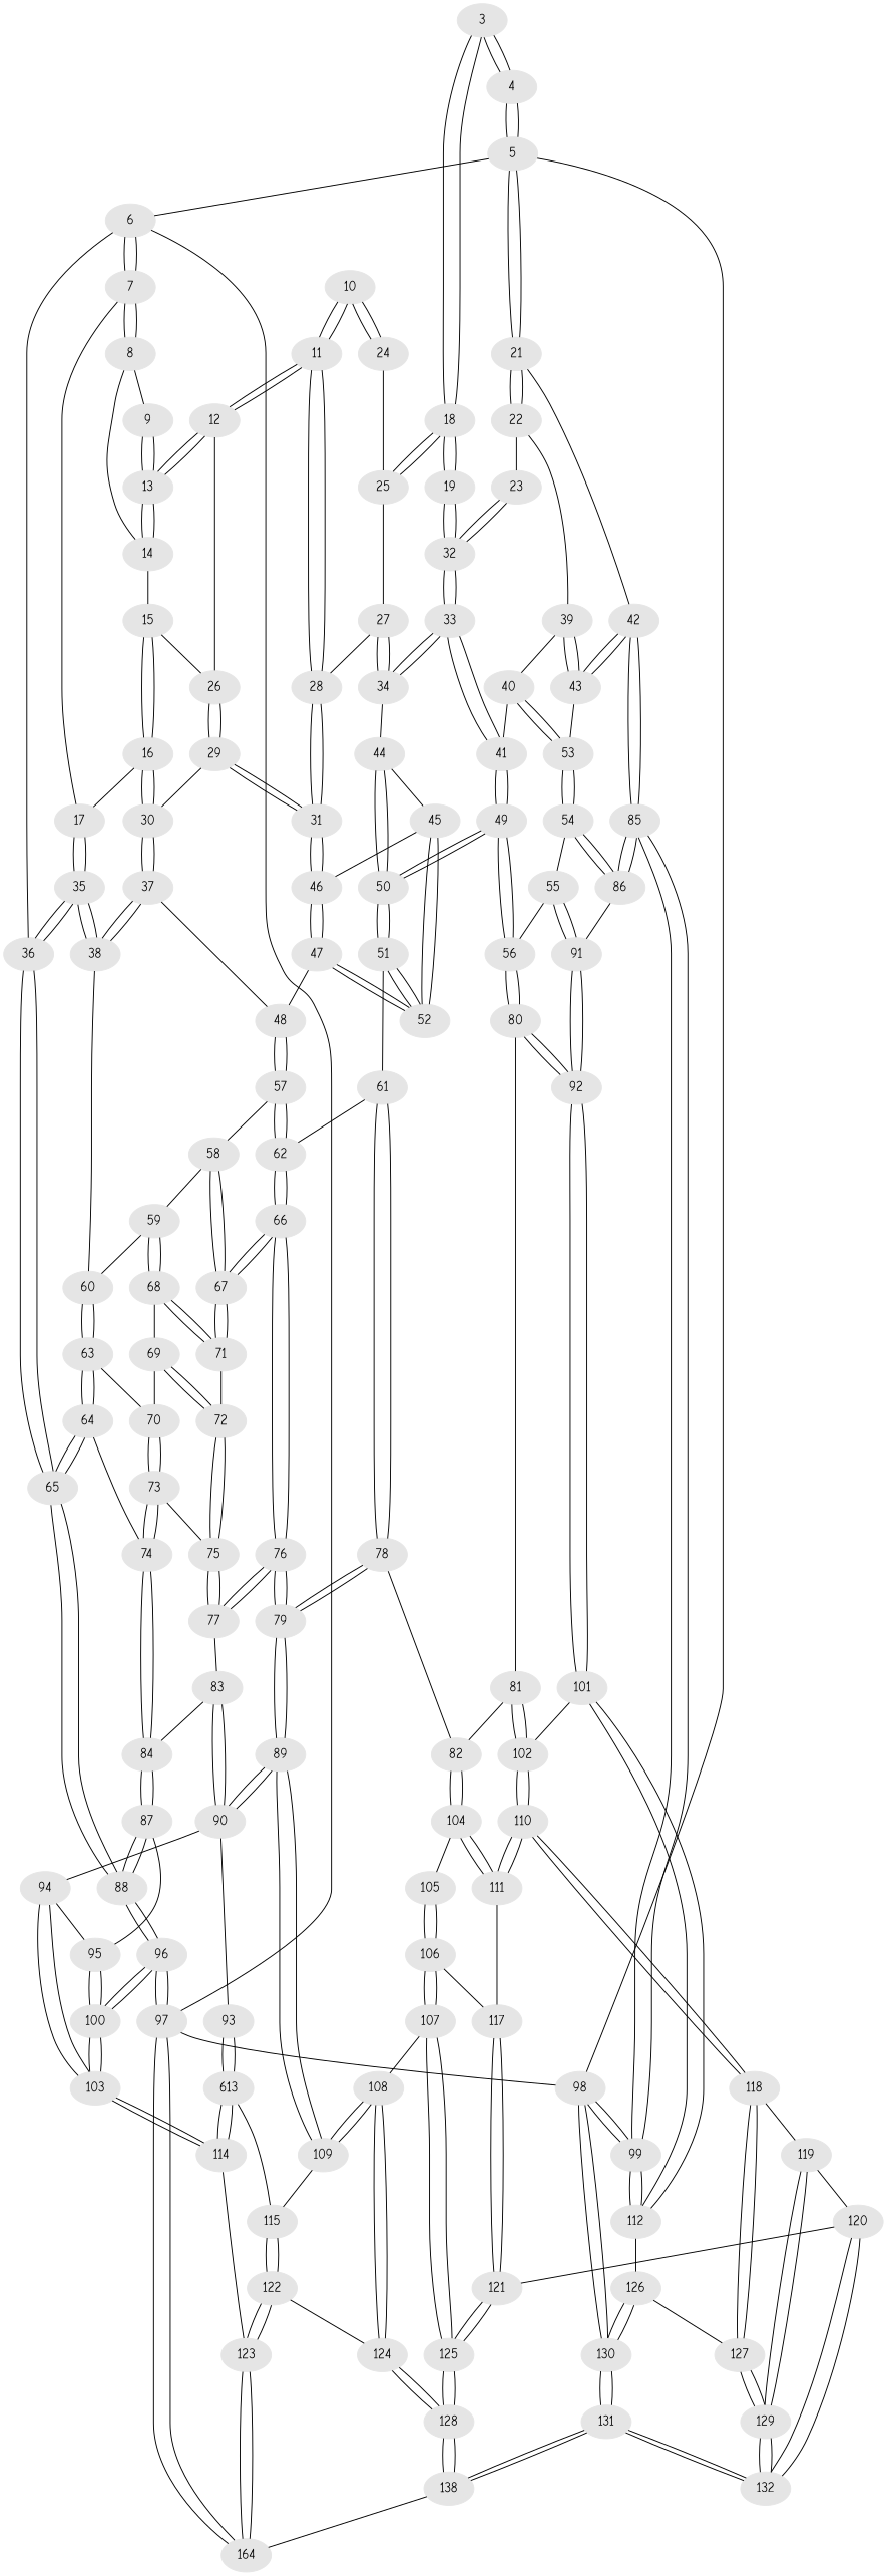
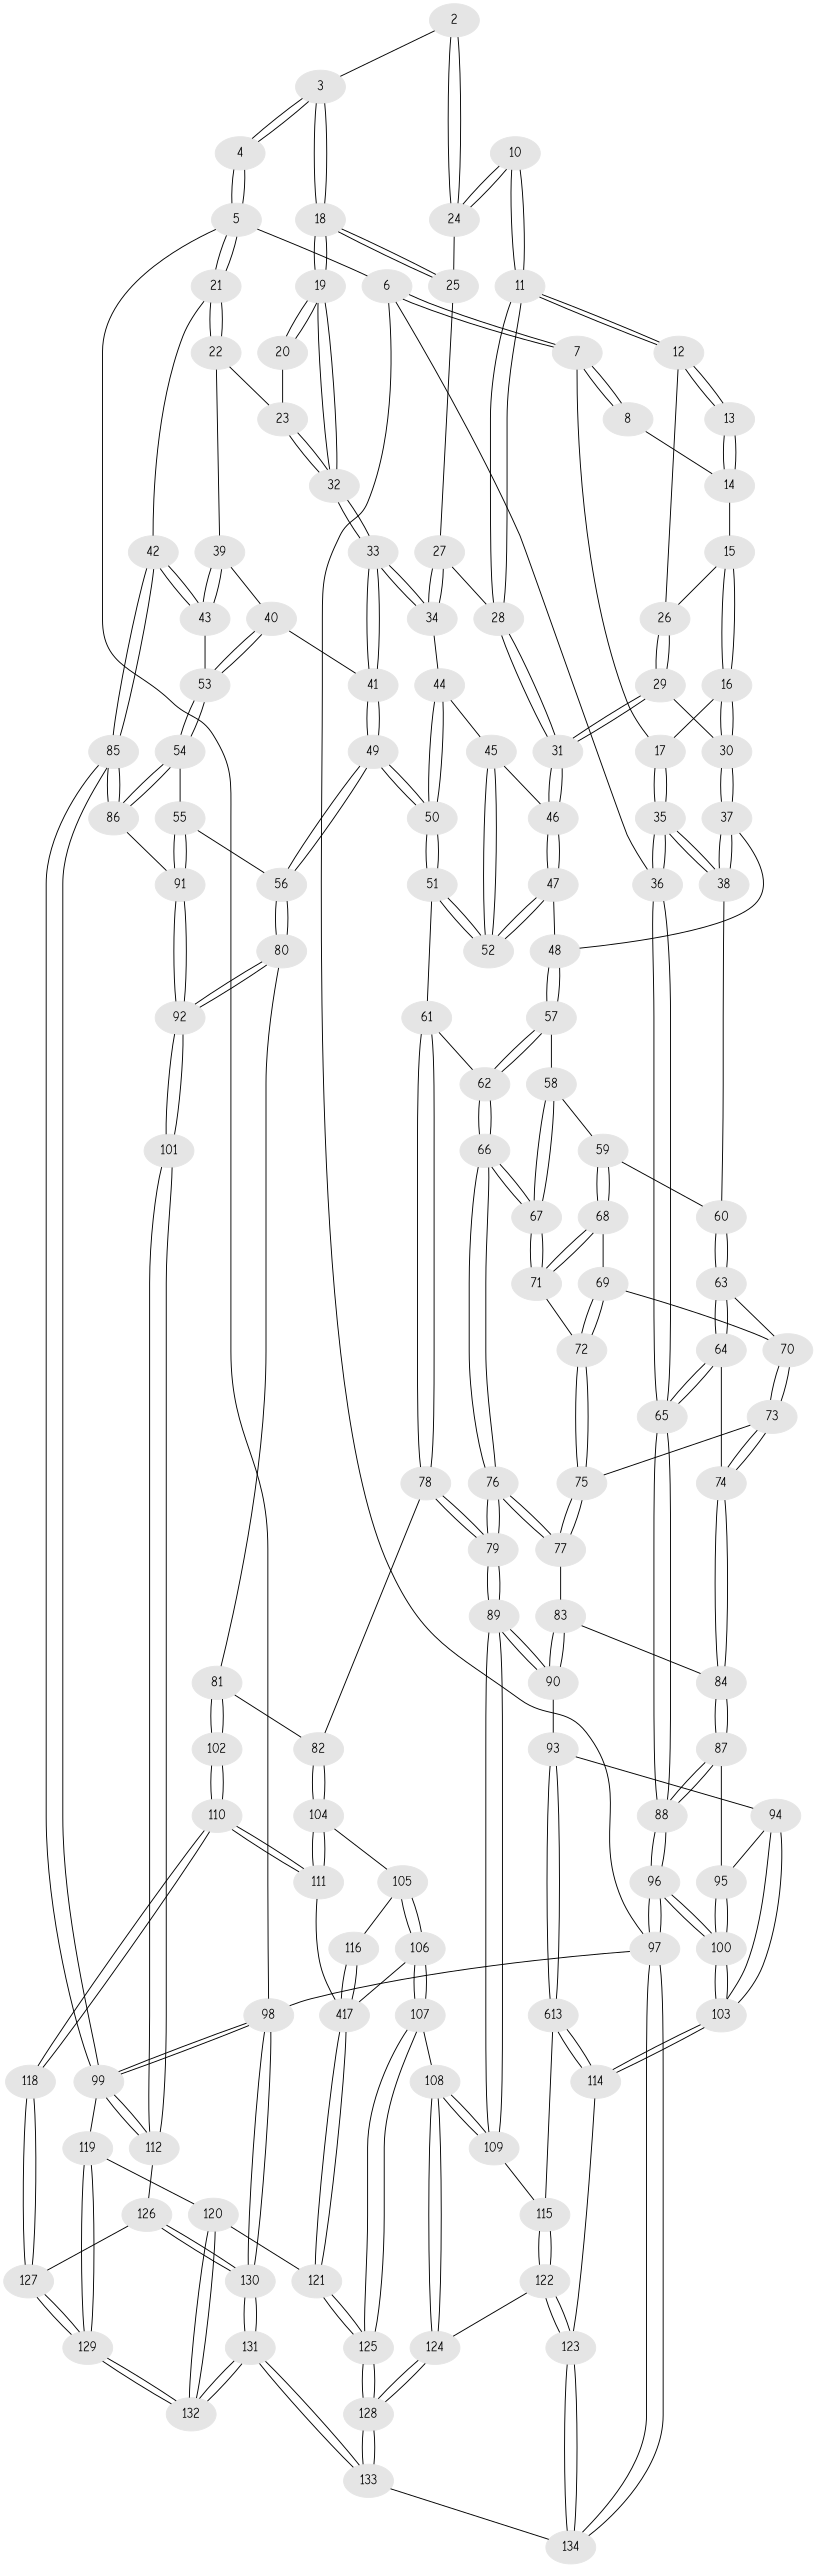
  graph {
    fontname="Comic Neue"
    node [color=gray90 fontname="Comic Neue" style=filled]
    edge [fontname="Comic Neue"]
+   2
    3
    24
    10
    11
    4
    18
    25
    5
    19
    6
    21
    98
    7
    36
    97
    22
    42
    99
    130
    8
    17
    65
-   134 [label=164]
-   9
+   134
    14
    35
    13
    15
    12
    28
    26
    31
    29
    16
    30
    37
    38
+   20
    32
    27
    23
    33
    39
    43
    85
    40
    34
    44
    46
    48
    47
    41
    49
    45
    50
    60
    88
    57
    63
    53
    54
    56
    86
    52
    51
    58
    62
    80
    61
    78
    55
    91
    92
    81
    59
    67
    66
    68
    71
    69
    64
    70
    79
    82
    76
    74
    73
    84
    96
    77
    72
    75
    87
    83
    89
    90
    104
    109
    102
    101
    110
    105
    111
    93
    95
    112
    100
    115
    94
    n111 [label=613]
    103
    114
    131
    126
    118
    123
    106
-   117
+   116
+   117 [label=417]
    107
    108
    125
    121
    124
    128
    122
    119
    127
    120
    129
    132
-   133 [label=138]
+   133
+   2 -- 3
+   2 -- 24
+   2 -- 24
    3 -- 4
    3 -- 4
    3 -- 18
    3 -- 18
    24 -- 25
    10 -- 24
    10 -- 24
    10 -- 11
    10 -- 11
    11 -- 12
    11 -- 12
    11 -- 28
    11 -- 28
    4 -- 5
    4 -- 5
    18 -- 25
    18 -- 25
    18 -- 19
    18 -- 19
    25 -- 27
    5 -- 6
    5 -- 21
    5 -- 21
    5 -- 98
+   19 -- 20
+   19 -- 20
    19 -- 32
    19 -- 32
    6 -- 7
    6 -- 7
    6 -- 36
    6 -- 97
    21 -- 22
    21 -- 22
    21 -- 42
    98 -- 99
    98 -- 99
    98 -- 130
    98 -- 130
    7 -- 8
    7 -- 8
    7 -- 17
    36 -- 65
    36 -- 65
    97 -- 98
    97 -- 134
    97 -- 134
    22 -- 23
    22 -- 39
    42 -- 43
    42 -- 43
    42 -- 85
    42 -- 85
    99 -- 112
    99 -- 112
    130 -- 131
    130 -- 131
-   8 -- 9
    8 -- 14
    17 -- 35
    17 -- 35
    65 -- 88
    65 -- 88
-   9 -- 13
-   9 -- 13
    14 -- 15
    35 -- 36
    35 -- 36
    35 -- 38
    35 -- 38
    13 -- 14
    13 -- 14
    15 -- 26
    15 -- 16
    15 -- 16
    12 -- 13
    12 -- 13
    12 -- 26
    28 -- 31
    28 -- 31
    26 -- 29
    26 -- 29
    31 -- 46
    31 -- 46
    29 -- 31
    29 -- 31
    29 -- 30
    16 -- 17
    16 -- 30
    16 -- 30
    30 -- 37
    30 -- 37
    37 -- 38
    37 -- 38
    37 -- 48
    38 -- 60
+   20 -- 23
    32 -- 33
    32 -- 33
    27 -- 28
    27 -- 34
    27 -- 34
    23 -- 32
    23 -- 32
    33 -- 34
    33 -- 34
    33 -- 41
    33 -- 41
    39 -- 43
    39 -- 43
    39 -- 40
    43 -- 53
    85 -- 99
    85 -- 99
    85 -- 86
    85 -- 86
    40 -- 41
    40 -- 53
    40 -- 53
    34 -- 44
    44 -- 45
    44 -- 50
    44 -- 50
    46 -- 47
    46 -- 47
    48 -- 57
    48 -- 57
    47 -- 48
    47 -- 52
    47 -- 52
    41 -- 49
    41 -- 49
    49 -- 50
    49 -- 50
    49 -- 56
    49 -- 56
    45 -- 46
    45 -- 52
    45 -- 52
    50 -- 51
    50 -- 51
    60 -- 63
    60 -- 63
    88 -- 96
    88 -- 96
    57 -- 58
    57 -- 62
    57 -- 62
    63 -- 64
    63 -- 64
    63 -- 70
    53 -- 54
    53 -- 54
    54 -- 86
    54 -- 86
    54 -- 55
    56 -- 80
    56 -- 80
    86 -- 91
    51 -- 52
    51 -- 52
    51 -- 61
    58 -- 59
    58 -- 67
    58 -- 67
    62 -- 66
    62 -- 66
    80 -- 92
    80 -- 92
    80 -- 81
    61 -- 62
    61 -- 78
    61 -- 78
    78 -- 79
    78 -- 79
    78 -- 82
    55 -- 56
    55 -- 91
    55 -- 91
    91 -- 92
    91 -- 92
    92 -- 101
    92 -- 101
    81 -- 82
    81 -- 102
    81 -- 102
    59 -- 60
    59 -- 68
    59 -- 68
    67 -- 71
    67 -- 71
    66 -- 67
    66 -- 67
    66 -- 76
    66 -- 76
    68 -- 71
    68 -- 71
    68 -- 69
    71 -- 72
    69 -- 70
    69 -- 72
    69 -- 72
    64 -- 65
    64 -- 65
    64 -- 74
    70 -- 73
    70 -- 73
    79 -- 89
    79 -- 89
    82 -- 104
    82 -- 104
    76 -- 79
    76 -- 79
    76 -- 77
    76 -- 77
    74 -- 84
    74 -- 84
    73 -- 74
    73 -- 74
    73 -- 75
    84 -- 87
    84 -- 87
    96 -- 97
    96 -- 97
    96 -- 100
    96 -- 100
    77 -- 83
    72 -- 75
    72 -- 75
    75 -- 77
    75 -- 77
    87 -- 88
    87 -- 88
    87 -- 95
    83 -- 84
    83 -- 90
    83 -- 90
    89 -- 90
    89 -- 90
    89 -- 109
    89 -- 109
    90 -- 93
    104 -- 105
    104 -- 111
    104 -- 111
    109 -- 115
    102 -- 110
    102 -- 110
-   101 -- 102
    101 -- 112
    101 -- 112
    110 -- 111
    110 -- 111
    110 -- 118
    110 -- 118
    105 -- 106
    105 -- 106
+   105 -- 116
    111 -- 117
-   90 -- 94
+   93 -- 94
    93 -- n111
    93 -- n111
    95 -- 100
    95 -- 100
    112 -- 126
    100 -- 103
    100 -- 103
    115 -- 122
    115 -- 122
    94 -- 95
    94 -- 103
    94 -- 103
    n111 -- 115
    n111 -- 114
    n111 -- 114
    103 -- 114
    103 -- 114
    114 -- 123
    131 -- 132
    131 -- 132
    131 -- 133
    131 -- 133
    126 -- 130
    126 -- 130
    126 -- 127
-   118 -- 119
+   99 -- 119
    118 -- 127
    118 -- 127
    123 -- 134
    123 -- 134
    106 -- 117
    106 -- 107
    106 -- 107
+   116 -- 117
+   116 -- 117
    117 -- 121
    117 -- 121
    107 -- 108
    107 -- 125
    107 -- 125
    108 -- 109
    108 -- 109
    108 -- 124
    108 -- 124
    125 -- 128
    125 -- 128
    121 -- 125
    121 -- 125
    124 -- 128
    124 -- 128
    128 -- 133
    128 -- 133
    122 -- 123
    122 -- 123
    122 -- 124
    119 -- 120
    119 -- 129
    119 -- 129
    127 -- 129
    127 -- 129
    120 -- 121
    120 -- 132
    120 -- 132
    129 -- 132
    129 -- 132
    133 -- 134
  }
